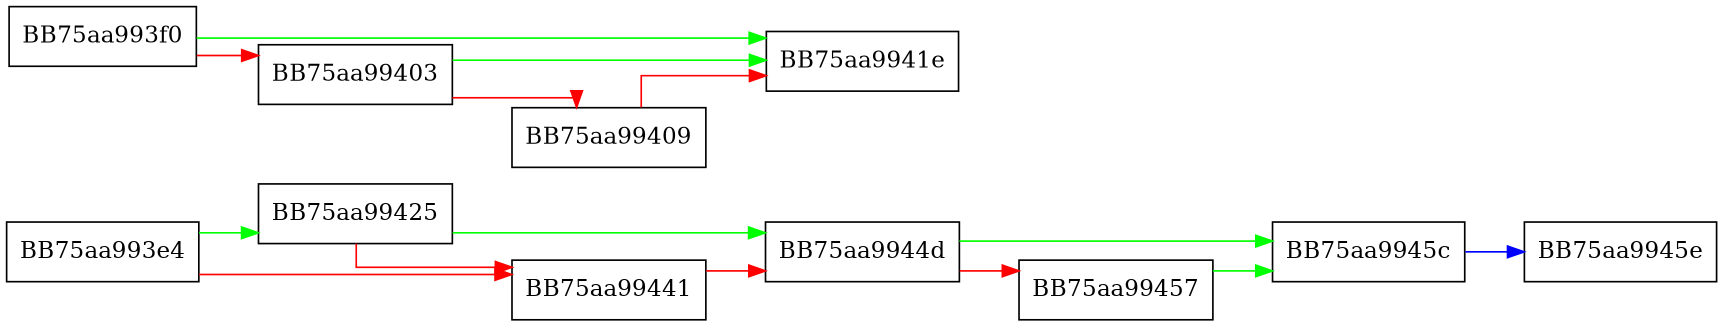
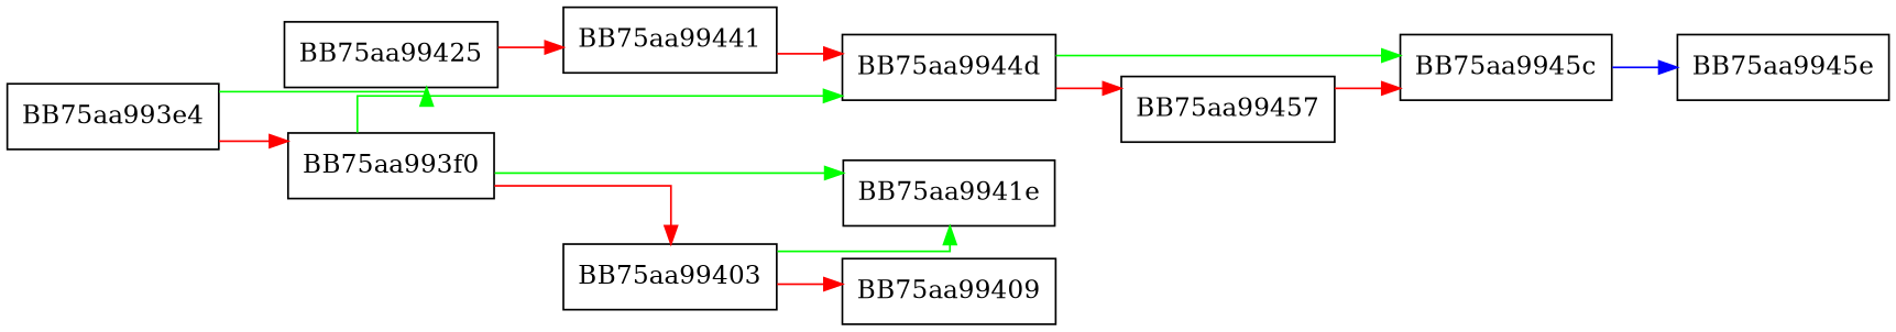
  digraph {
    rankdir=LR
    splines=ortho
    node [shape=box]
    edge [color=red]
    BB75aa993e4
    BB75aa99425
    BB75aa993f0
    BB75aa9944d
    BB75aa99441
    BB75aa9941e
    BB75aa99403
    BB75aa9945c
    BB75aa99457
    BB75aa99409
    BB75aa9945e
    BB75aa993e4 -> BB75aa99425 [color=green]
-   BB75aa993e4 -> BB75aa99441
-   BB75aa99425 -> BB75aa9944d [color=green]
+   BB75aa993e4 -> BB75aa993f0
+   BB75aa993f0 -> BB75aa9944d [color=green]
    BB75aa99425 -> BB75aa99441
    BB75aa993f0 -> BB75aa9941e [color=green]
    BB75aa993f0 -> BB75aa99403
    BB75aa9944d -> BB75aa9945c [color=green]
    BB75aa9944d -> BB75aa99457
    BB75aa99441 -> BB75aa9944d
    BB75aa99403 -> BB75aa9941e [color=green]
    BB75aa99403 -> BB75aa99409
    BB75aa9945c -> BB75aa9945e [color=blue]
-   BB75aa99457 -> BB75aa9945c [color=green]
-   BB75aa99409 -> BB75aa9941e
+   BB75aa99457 -> BB75aa9945c
  }
